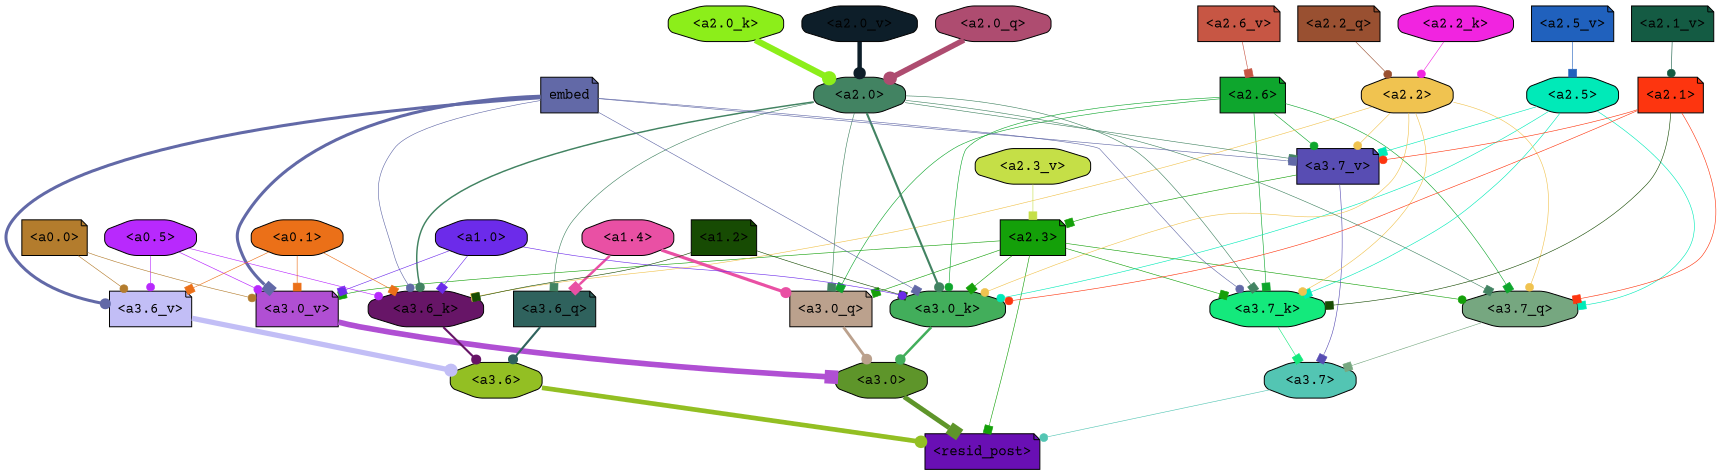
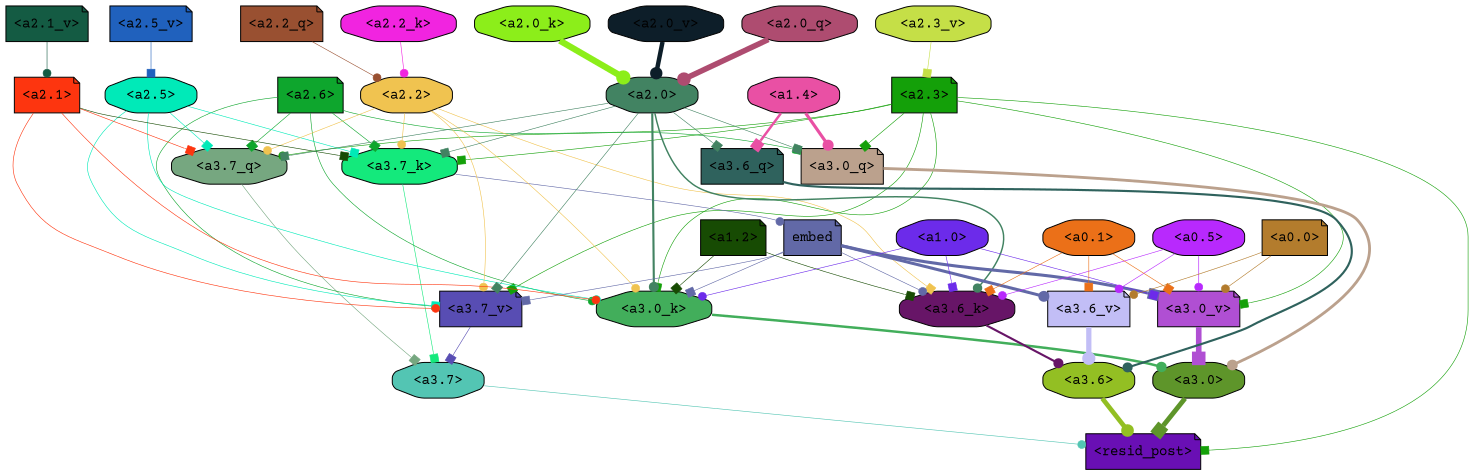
  strict digraph {
    fontname="Courier Prime"
    splines=true
    node [color=black fontname="Courier Prime" shape=octagon style="filled, rounded"]
    edge [arrowhead=box color="#14a009" fontname="Courier Prime" penwidth=0.6]
    "<a3.7>" [fillcolor="#53c5b3"]
    "<resid_post>" [fillcolor="#690fb4" shape=note]
    "<a3.6>" [fillcolor="#93bf23"]
    "<a3.0>" [fillcolor="#5e952a"]
    "<a2.3>" [fillcolor="#14a009" shape=note]
    "<a3.7_q>" [fillcolor="#76a780"]
    "<a3.0_q>" [fillcolor="#bba18d" shape=note]
    "<a3.7_k>" [fillcolor="#14e97c"]
    "<a3.0_k>" [fillcolor="#42ae5b"]
    "<a3.7_v>" [fillcolor="#584db3" shape=note]
    "<a3.0_v>" [fillcolor="#b04fd3" shape=note]
    "<a3.6_q>" [fillcolor="#2f625d" shape=note]
    "<a3.6_k>" [fillcolor="#671567"]
    "<a3.6_v>" [fillcolor="#c2bef6" shape=note]
    "<a2.6>" [fillcolor="#0ea62d" shape=note]
    "<a2.5>" [fillcolor="#00eab8"]
    "<a2.2>" [fillcolor="#f0c350"]
    "<a2.1>" [fillcolor="#fd350f" shape=note]
    "<a2.0>" [fillcolor="#428362"]
    "<a1.4>" [fillcolor="#e950a4"]
    embed [fillcolor="#6269a7" shape=note]
    "<a1.2>" [fillcolor="#174b03" shape=note]
    "<a1.0>" [fillcolor="#6c2bea"]
    "<a0.5>" [fillcolor="#b829fd"]
    "<a0.1>" [fillcolor="#eb7018"]
    "<a0.0>" [fillcolor="#b37c2d" shape=note]
    "<a2.2_q>" [fillcolor="#995031" shape=note]
    "<a2.0_q>" [fillcolor="#ae4c70"]
    "<a2.2_k>" [fillcolor="#f124e0"]
    "<a2.0_k>" [fillcolor="#8cee1a"]
-   "<a2.6_v>" [fillcolor="#c75644" shape=note]
    "<a2.5_v>" [fillcolor="#2061bd" shape=note]
    "<a2.3_v>" [fillcolor="#c5df47"]
    "<a2.1_v>" [fillcolor="#145b43" shape=note]
    "<a2.0_v>" [fillcolor="#0d1e29"]
    "<a3.7>" -> "<resid_post>" [arrowhead=dot color="#53c5b3"]
    "<a3.6>" -> "<resid_post>" [arrowhead=dot color="#93bf23" penwidth=4.7534414529800415]
    "<a3.0>" -> "<resid_post>" [color="#5e952a" penwidth=4.898576855659485]
    "<a2.3>" -> "<resid_post>"
    "<a2.3>" -> "<a3.7_q>" [arrowhead=dot]
    "<a2.3>" -> "<a3.0_q>"
    "<a2.3>" -> "<a3.7_k>"
    "<a2.3>" -> "<a3.0_k>"
-   "<a3.7_v>" -> "<a2.3>"
+   "<a2.3>" -> "<a3.7_v>"
    "<a2.3>" -> "<a3.0_v>"
    "<a3.7_q>" -> "<a3.7>" [color="#76a780"]
    "<a3.0_q>" -> "<a3.0>" [arrowhead=dot color="#bba18d" penwidth=2.870753765106201]
    "<a3.7_k>" -> "<a3.7>" [color="#14e97c"]
    "<a3.0_k>" -> "<a3.0>" [arrowhead=dot color="#42ae5b" penwidth=2.520303964614868]
    "<a3.7_v>" -> "<a3.7>" [color="#584db3"]
    "<a3.0_v>" -> "<a3.0>" [color="#b04fd3" penwidth=5.680712580680847]
    "<a3.6_q>" -> "<a3.6>" [arrowhead=dot color="#2f625d" penwidth=2.160832464694977]
    "<a3.6_k>" -> "<a3.6>" [arrowhead=dot color="#671567" penwidth=2.13908451795578]
    "<a3.6_v>" -> "<a3.6>" [arrowhead=dot color="#c2bef6" penwidth=5.297133803367615]
    "<a2.6>" -> "<a3.7_q>" [color="#0ea62d"]
    "<a2.6>" -> "<a3.0_q>" [color="#0ea62d"]
    "<a2.6>" -> "<a3.7_k>" [color="#0ea62d"]
    "<a2.6>" -> "<a3.0_k>" [arrowhead=dot color="#0ea62d"]
    "<a2.6>" -> "<a3.7_v>" [arrowhead=dot color="#0ea62d"]
    "<a2.5>" -> "<a3.7_q>" [color="#00eab8"]
    "<a2.5>" -> "<a3.7_k>" [color="#00eab8"]
    "<a2.5>" -> "<a3.0_k>" [arrowhead=dot color="#00eab8"]
    "<a2.5>" -> "<a3.7_v>" [color="#00eab8"]
    "<a2.2>" -> "<a3.7_q>" [arrowhead=dot color="#f0c350"]
    "<a2.2>" -> "<a3.7_k>" [arrowhead=dot color="#f0c350"]
    "<a2.2>" -> "<a3.0_k>" [arrowhead=dot color="#f0c350"]
    "<a2.2>" -> "<a3.7_v>" [arrowhead=dot color="#f0c350"]
    "<a2.2>" -> "<a3.6_k>" [color="#f0c350"]
    "<a2.1>" -> "<a3.7_q>" [color="#fd350f"]
    "<a2.1>" -> "<a3.7_k>" [color="#174b03"]
    "<a2.1>" -> "<a3.0_k>" [arrowhead=dot color="#fd350f"]
    "<a2.1>" -> "<a3.7_v>" [arrowhead=dot color="#fd350f"]
    "<a2.0>" -> "<a3.7_q>" [color="#428362"]
    "<a2.0>" -> "<a3.0_q>" [color="#428362"]
    "<a2.0>" -> "<a3.7_k>" [color="#428362"]
    "<a2.0>" -> "<a3.0_k>" [arrowhead=dot color="#428362" penwidth=2.142689883708954]
    "<a2.0>" -> "<a3.7_v>" [color="#428362"]
    "<a2.0>" -> "<a3.6_q>" [color="#428362"]
    "<a2.0>" -> "<a3.6_k>" [arrowhead=dot color="#428362" penwidth=1.4855384826660156]
    "<a1.4>" -> "<a3.0_q>" [arrowhead=dot color="#e950a4" penwidth=3.192750334739685]
    "<a1.4>" -> "<a3.6_q>" [color="#e950a4" penwidth=2.4767253398895264]
-   embed -> "<a3.7_k>" [arrowhead=dot color="#6269a7"]
+   "<a3.7_k>" -> embed [arrowhead=dot color="#6269a7"]
    embed -> "<a3.0_k>" [color="#6269a7" penwidth=0.6015868484973907]
    embed -> "<a3.7_v>" [color="#6269a7"]
    embed -> "<a3.0_v>" [color="#6269a7" penwidth=3.0891895294189453]
    embed -> "<a3.6_k>" [arrowhead=dot color="#6269a7"]
    embed -> "<a3.6_v>" [arrowhead=dot color="#6269a7" penwidth=3.067279100418091]
    "<a1.2>" -> "<a3.0_k>" [color="#174b03"]
    "<a1.2>" -> "<a3.6_k>" [color="#174b03"]
    "<a1.0>" -> "<a3.0_k>" [arrowhead=dot color="#6c2bea"]
    "<a1.0>" -> "<a3.0_v>" [color="#6c2bea"]
    "<a1.0>" -> "<a3.6_k>" [color="#6c2bea"]
    "<a0.5>" -> "<a3.0_v>" [arrowhead=dot color="#b829fd" penwidth=0.6549575447570533]
    "<a0.5>" -> "<a3.6_k>" [arrowhead=dot color="#b829fd"]
    "<a0.5>" -> "<a3.6_v>" [arrowhead=dot color="#b829fd"]
    "<a0.1>" -> "<a3.0_v>" [color="#eb7018"]
    "<a0.1>" -> "<a3.6_k>" [color="#eb7018"]
    "<a0.1>" -> "<a3.6_v>" [color="#eb7018"]
    "<a0.0>" -> "<a3.0_v>" [arrowhead=dot color="#b37c2d"]
    "<a0.0>" -> "<a3.6_v>" [arrowhead=dot color="#b37c2d"]
    "<a2.2_q>" -> "<a2.2>" [arrowhead=dot color="#995031"]
    "<a2.0_q>" -> "<a2.0>" [arrowhead=dot color="#ae4c70" penwidth=5.653985500335693]
    "<a2.2_k>" -> "<a2.2>" [arrowhead=dot color="#f124e0"]
    "<a2.0_k>" -> "<a2.0>" [arrowhead=dot color="#8cee1a" penwidth=6.397904872894287]
-   "<a2.6_v>" -> "<a2.6>" [color="#c75644"]
    "<a2.5_v>" -> "<a2.5>" [color="#2061bd"]
    "<a2.3_v>" -> "<a2.3>" [color="#c5df47"]
    "<a2.1_v>" -> "<a2.1>" [arrowhead=dot color="#145b43"]
    "<a2.0_v>" -> "<a2.0>" [arrowhead=dot color="#0d1e29" penwidth=4.48047137260437]
  }
